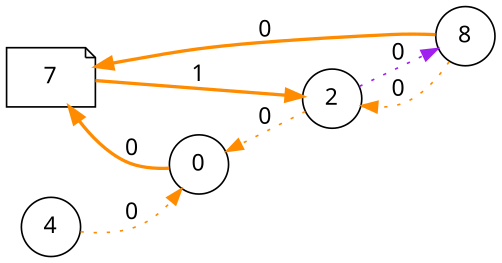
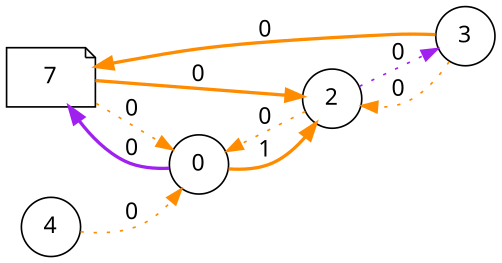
  digraph {
    fontname="Noto Sans"
    rankdir=LR
    node [fontname="Noto Sans" shape=circle]
    edge [color=darkorange fontname="Noto Sans" style=dotted]
    n1 [label=7 shape=note]
    0
    2
-   3 [label=8]
+   3
    4
-   n1 -> 2 [label=1 style=bold]
-   0 -> n1 [label=0 style=bold]
+   n1 -> 0 [label=0]
+   n1 -> 2 [label=0 style=bold]
+   0 -> n1 [color=purple label=0 style=bold]
+   0 -> 2 [label=1 style=bold]
    2 -> 0 [label=0]
    2 -> 3 [color=purple label=0]
    3 -> n1 [label=0 style=bold]
    3 -> 2 [label=0]
    4 -> 0 [label=0]
  }
